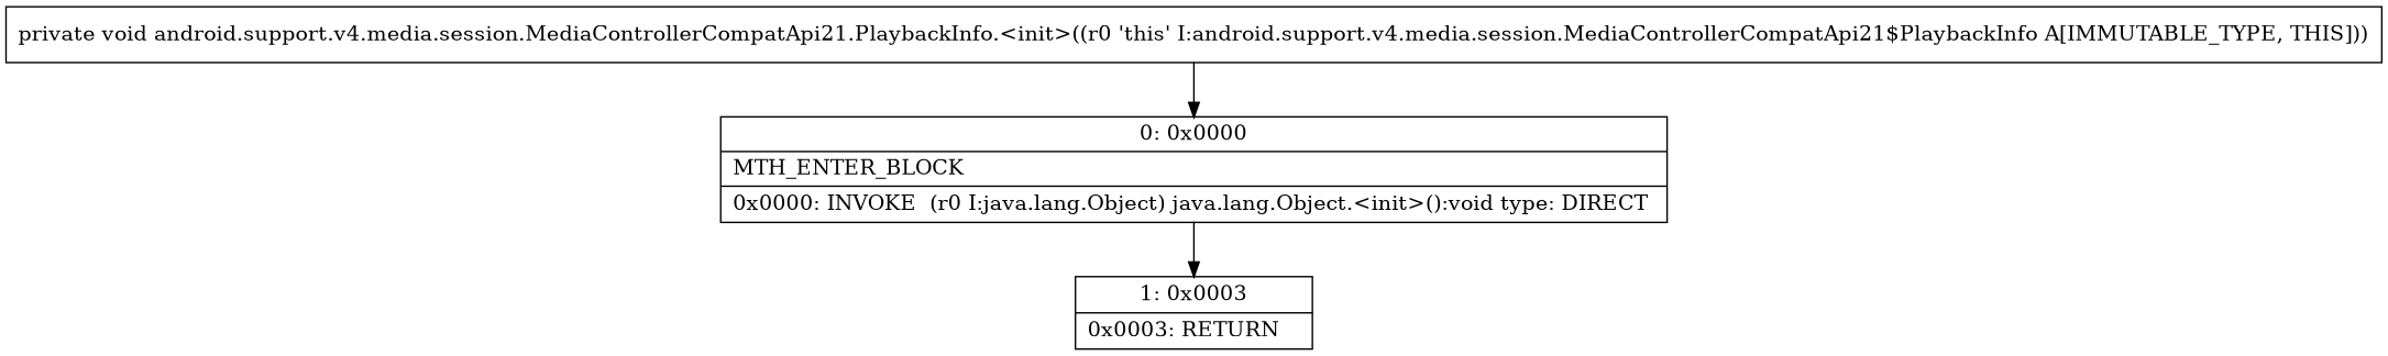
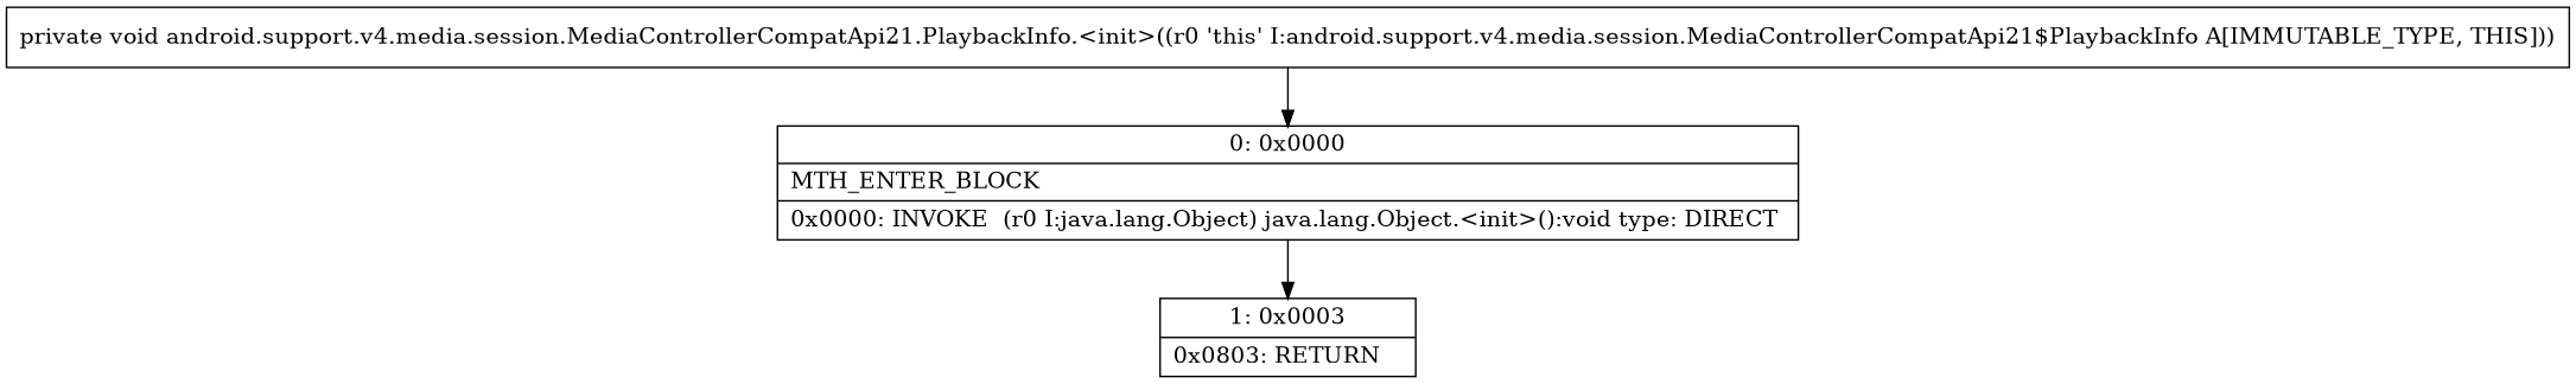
  digraph {
    node [shape=record]
    n1 [label="{0\:\ 0x0000|MTH_ENTER_BLOCK\l|0x0000: INVOKE  (r0 I:java.lang.Object) java.lang.Object.\<init\>():void type: DIRECT \l}"]
-   n2 [label="{1\:\ 0x0003|0x0003: RETURN   \l}"]
+   n2 [label="{1\:\ 0x0003|0x0803: RETURN   \l}"]
    n3 [label="{private void android.support.v4.media.session.MediaControllerCompatApi21.PlaybackInfo.\<init\>((r0 'this' I:android.support.v4.media.session.MediaControllerCompatApi21$PlaybackInfo A[IMMUTABLE_TYPE, THIS])) }"]
    n1 -> n2
    n3 -> n1
  }
